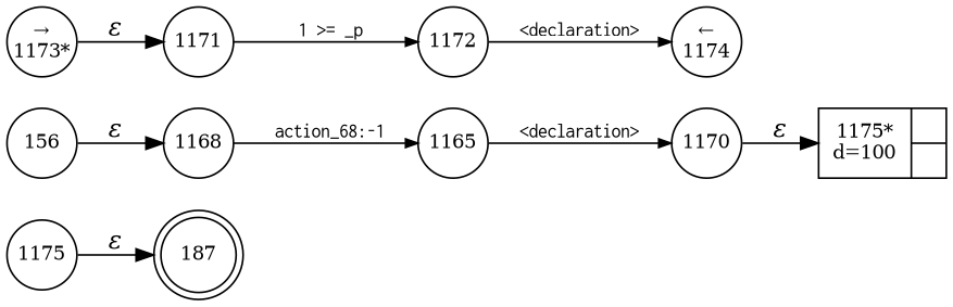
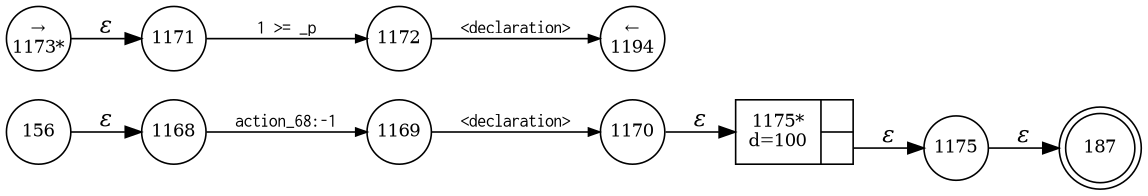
  digraph {
    rankdir=LR
    node [fixedsize=true fontsize=11 shape=circle peripheries=1]
    edge [fontname="Times-Italic"]
    n1 [label=187 shape=doublecircle width=.6 peripheries=""]
    n2 [label=1168 width=.55]
-   n3 [label=1165 width=.55]
+   n3 [label=1169 width=.55]
    n4 [label=1170 width=.55]
    n5 [fixedsize=false label="{1175*\nd=100|{<p0>|<p1>}}" shape=record]
    n6 [label=1175 width=.55]
    n7 [label=1171 width=.55]
    n8 [label=1172 width=.55]
-   n9 [label="&larr;\n1174" width=.55]
+   n9 [label="&larr;\n1194" width=.55]
    n10 [label=156 width=.55]
    n11 [label="&rarr;\n1173*" width=.55]
    n2 -> n3 [arrowhead=normal arrowsize=.7 fontname=Courier fontsize=11 label="action_68:-1"]
    n3 -> n4 [arrowhead=normal arrowsize=.7 fontname=Courier fontsize=11 label="<declaration>"]
    n4 -> n5 [label="&epsilon;"]
+   n5 -> n6 [label="&epsilon;" tailport=p1]
    n6 -> n1 [label="&epsilon;"]
    n7 -> n8 [arrowhead=normal arrowsize=.7 fontname=Courier fontsize=11 label="1 >= _p"]
    n8 -> n9 [arrowhead=normal arrowsize=.7 fontname=Courier fontsize=11 label="<declaration>"]
    n10 -> n2 [label="&epsilon;"]
    n11 -> n7 [label="&epsilon;"]
  }
